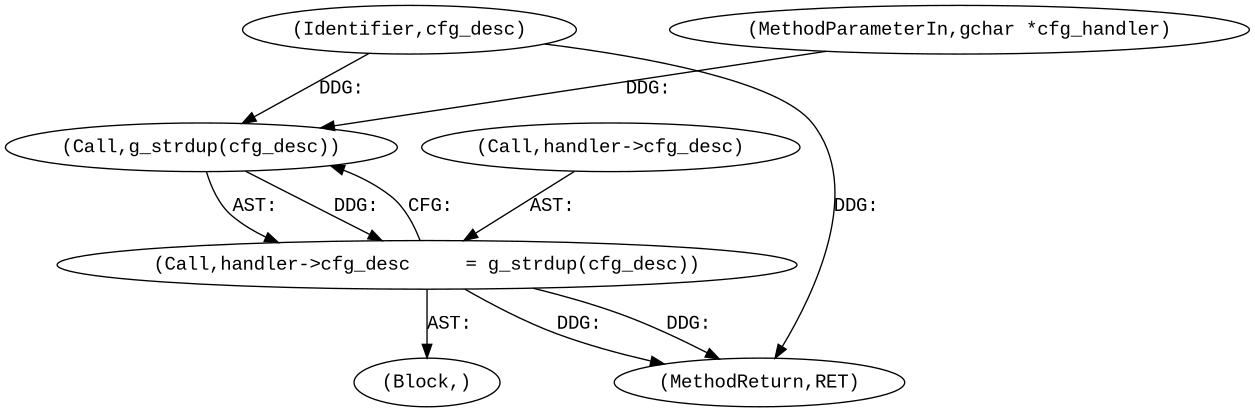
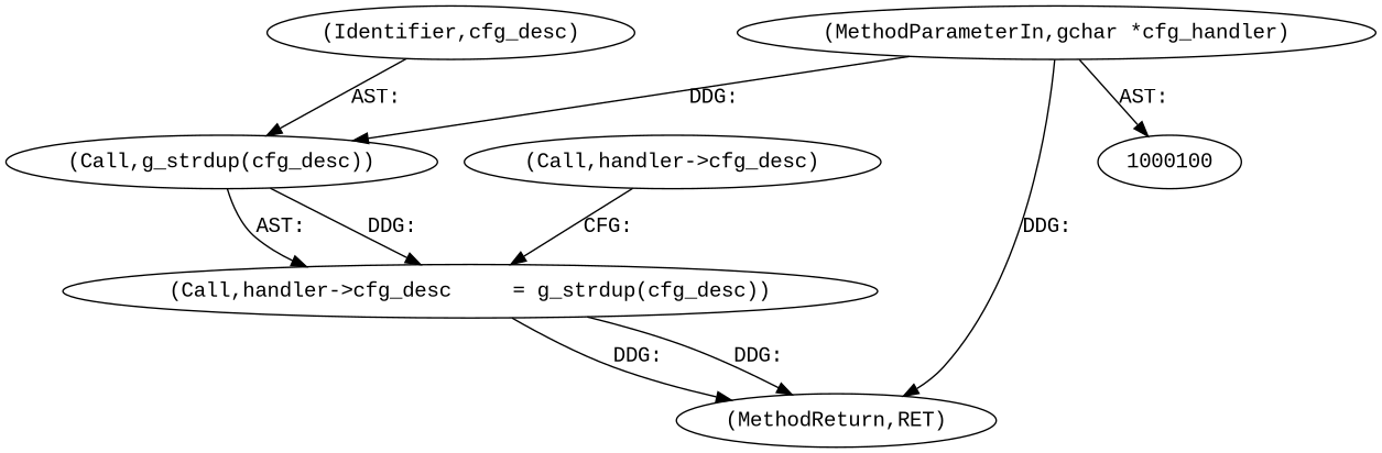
  digraph {
    fontname="Liberation Mono"
    node [fontname="Liberation Mono"]
    edge [fontname="Liberation Mono"]
    n1 [label="(Call,g_strdup(cfg_desc))"]
    n2 [label="(Call,handler->cfg_desc     = g_strdup(cfg_desc))"]
    n3 [label="(MethodReturn,RET)"]
-   n4 [label="(Block,)"]
    n5 [label="(Identifier,cfg_desc)"]
    n6 [label="(MethodParameterIn,gchar *cfg_handler)"]
+   1000100
    n8 [label="(Call,handler->cfg_desc)"]
    n1 -> n2 [label="AST: "]
    n1 -> n2 [label="DDG: "]
-   n2 -> n1 [label="CFG: "]
    n2 -> n3 [label="DDG: "]
    n2 -> n3 [label="DDG: "]
-   n2 -> n4 [label="AST: "]
-   n5 -> n1 [label="DDG: "]
+   n5 -> n1 [label="AST: "]
    n6 -> n1 [label="DDG: "]
-   n5 -> n3 [label="DDG: "]
-   n8 -> n2 [label="AST: "]
+   n6 -> n3 [label="DDG: "]
+   n6 -> 1000100 [label="AST: "]
+   n8 -> n2 [label="CFG: "]
  }
